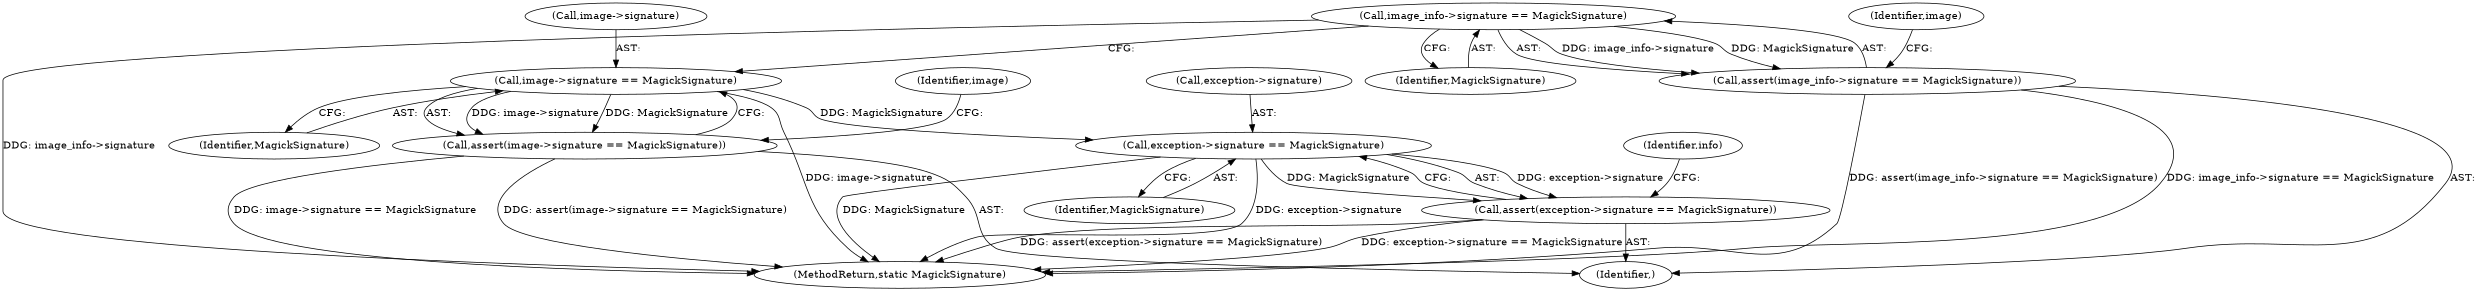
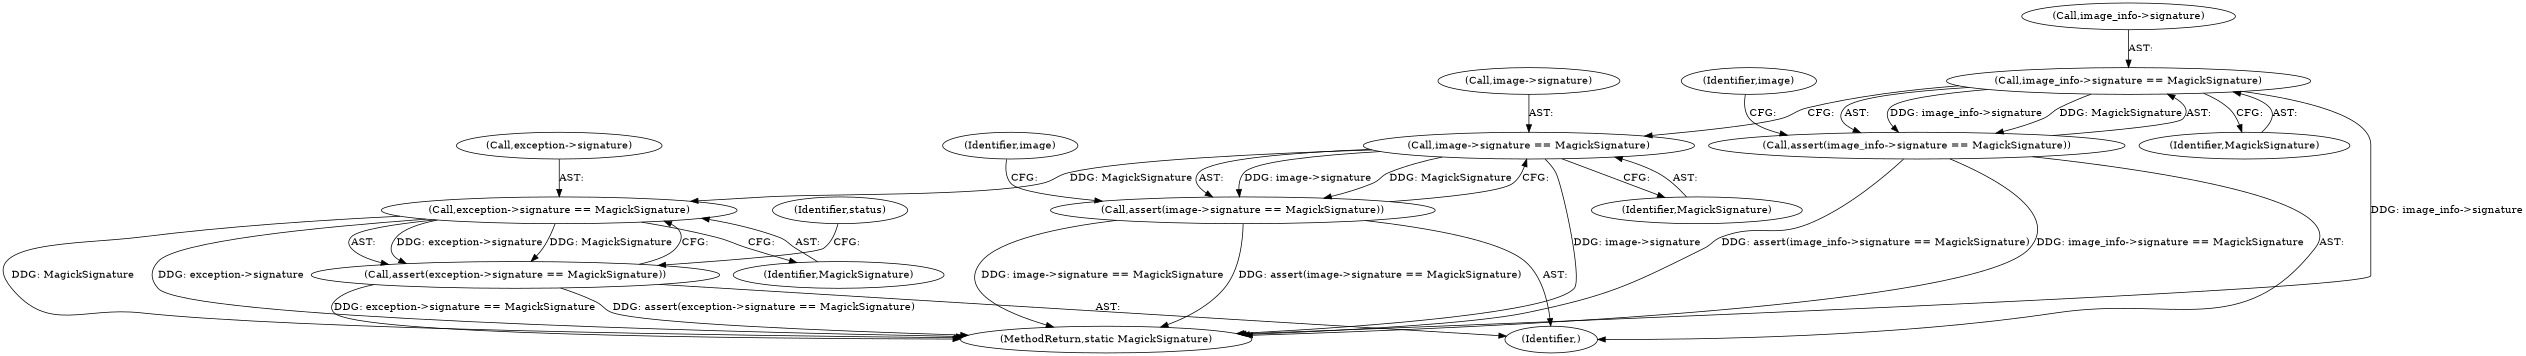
  digraph {
    n1 [label="(Call,image_info->signature == MagickSignature)"]
    n2 [label="(Call,assert(image_info->signature == MagickSignature))"]
    n3 [label="(Call,image->signature == MagickSignature)"]
    n4 [label="(Identifier,MagickSignature)"]
    n5 [label="(MethodReturn,static MagickSignature)"]
    n6 [label="(Identifier,)"]
    n7 [label="(Call,assert(image->signature == MagickSignature))"]
    n8 [label="(Call,exception->signature == MagickSignature)"]
    n9 [label="(Identifier,MagickSignature)"]
    n10 [label="(Call,assert(exception->signature == MagickSignature))"]
    n11 [label="(Identifier,MagickSignature)"]
+   n12 [label="(Call,image_info->signature)"]
    n13 [label="(Identifier,image)"]
-   n14 [label="(Identifier,info)"]
+   n14 [label="(Identifier,status)"]
    n15 [label="(Call,image->signature)"]
    n16 [label="(Identifier,image)"]
    n17 [label="(Call,exception->signature)"]
    n1 -> n2 [label="AST: "]
    n1 -> n2 [label="DDG: image_info->signature"]
    n1 -> n2 [label="DDG: MagickSignature"]
    n1 -> n3 [label="CFG: "]
    n1 -> n4 [label="CFG: "]
    n1 -> n5 [label="DDG: image_info->signature"]
    n2 -> n1 [label="AST: "]
    n2 -> n5 [label="DDG: assert(image_info->signature == MagickSignature)"]
    n2 -> n5 [label="DDG: image_info->signature == MagickSignature"]
    n2 -> n6 [label="AST: "]
    n3 -> n5 [label="DDG: image->signature"]
    n3 -> n7 [label="AST: "]
    n3 -> n7 [label="DDG: image->signature"]
    n3 -> n7 [label="DDG: MagickSignature"]
    n3 -> n8 [label="DDG: MagickSignature"]
    n3 -> n9 [label="CFG: "]
    n4 -> n1 [label="AST: "]
    n7 -> n3 [label="CFG: "]
    n7 -> n5 [label="DDG: image->signature == MagickSignature"]
    n7 -> n5 [label="DDG: assert(image->signature == MagickSignature)"]
    n7 -> n6 [label="AST: "]
    n8 -> n5 [label="DDG: MagickSignature"]
    n8 -> n5 [label="DDG: exception->signature"]
    n8 -> n10 [label="AST: "]
    n8 -> n10 [label="DDG: exception->signature"]
    n8 -> n10 [label="DDG: MagickSignature"]
    n8 -> n11 [label="CFG: "]
    n9 -> n3 [label="AST: "]
    n10 -> n5 [label="DDG: exception->signature == MagickSignature"]
    n10 -> n5 [label="DDG: assert(exception->signature == MagickSignature)"]
    n10 -> n6 [label="AST: "]
    n10 -> n8 [label="CFG: "]
    n11 -> n8 [label="AST: "]
+   n12 -> n1 [label="AST: "]
    n13 -> n2 [label="CFG: "]
    n14 -> n10 [label="CFG: "]
    n15 -> n3 [label="AST: "]
    n16 -> n7 [label="CFG: "]
    n17 -> n8 [label="AST: "]
  }
